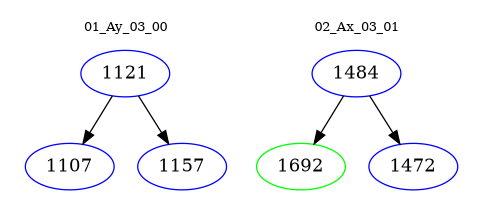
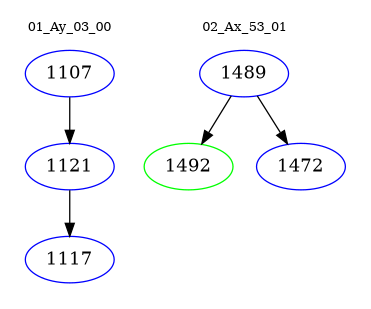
  digraph {
    node [color=blue]
    edge [color=black]
    n1 [label=1107]
    n2 [label=1121]
-   n3 [label=1157]
-   n4 [color=green label=1692]
-   n5 [label=1484]
+   n3 [label=1117]
+   n4 [color=green label=1492]
+   n5 [label=1489]
    n6 [label=1472]
    subgraph cluster_1 {
      color=white
      fontsize=10
      label="01_Ay_03_00"
      n1
      n2
      n3
    }
    subgraph cluster_2 {
      color=white
      fontsize=10
-     label="02_Ax_03_01"
+     label="02_Ax_53_01"
      n4
      n5
      n6
    }
-   n2 -> n1
+   n1 -> n2
    n2 -> n3
    n5 -> n4
    n5 -> n6
  }
